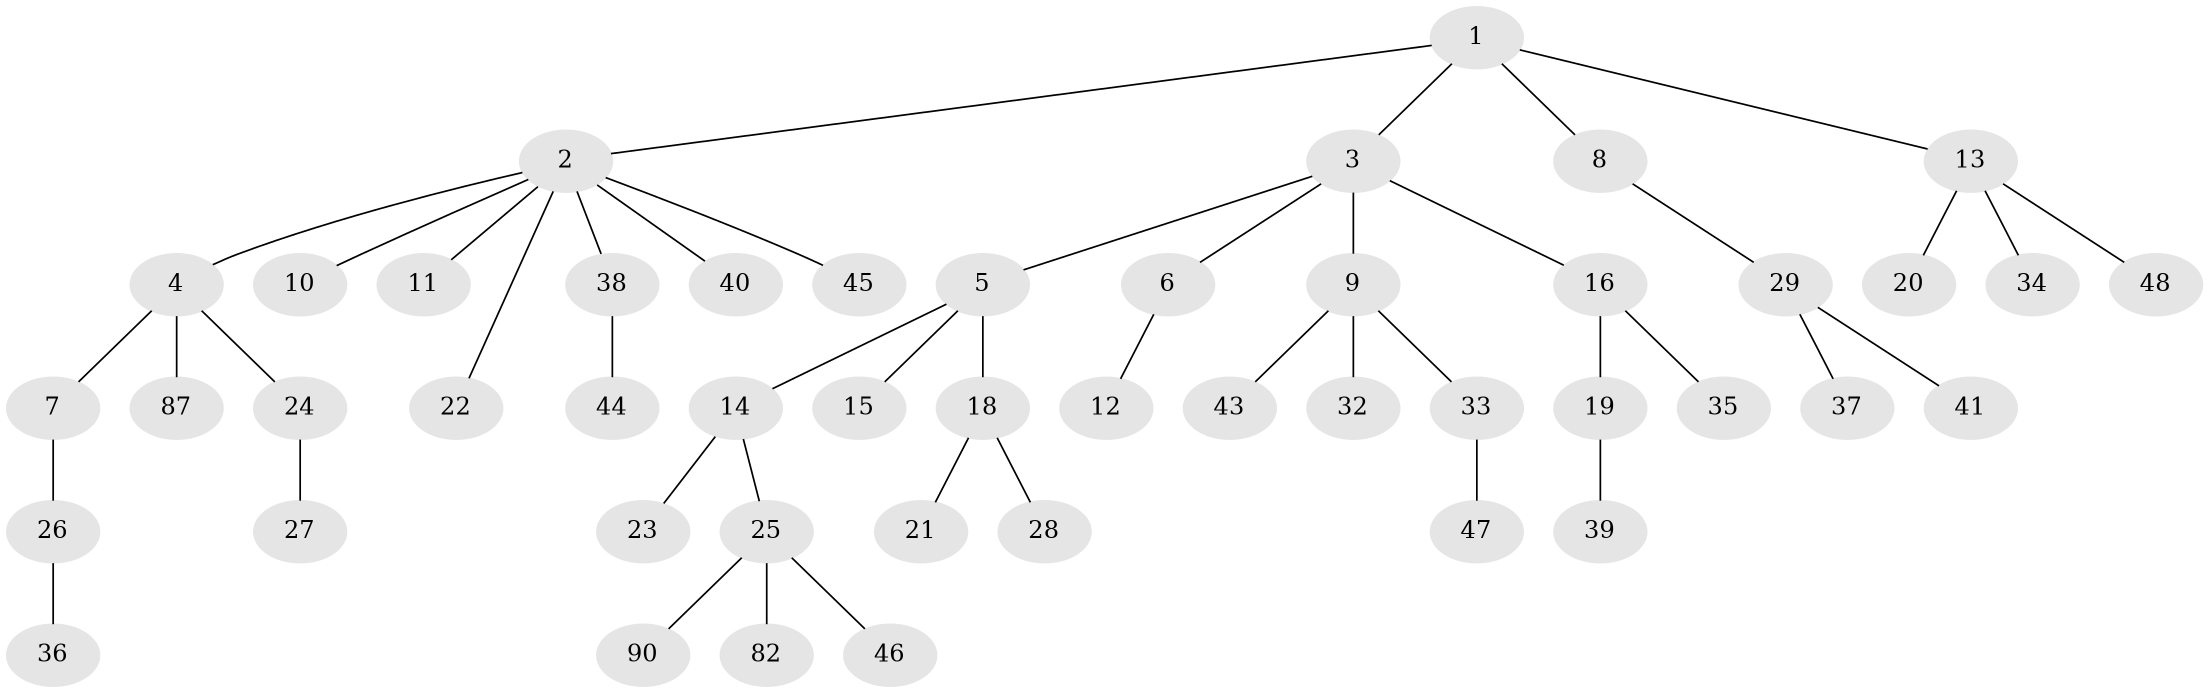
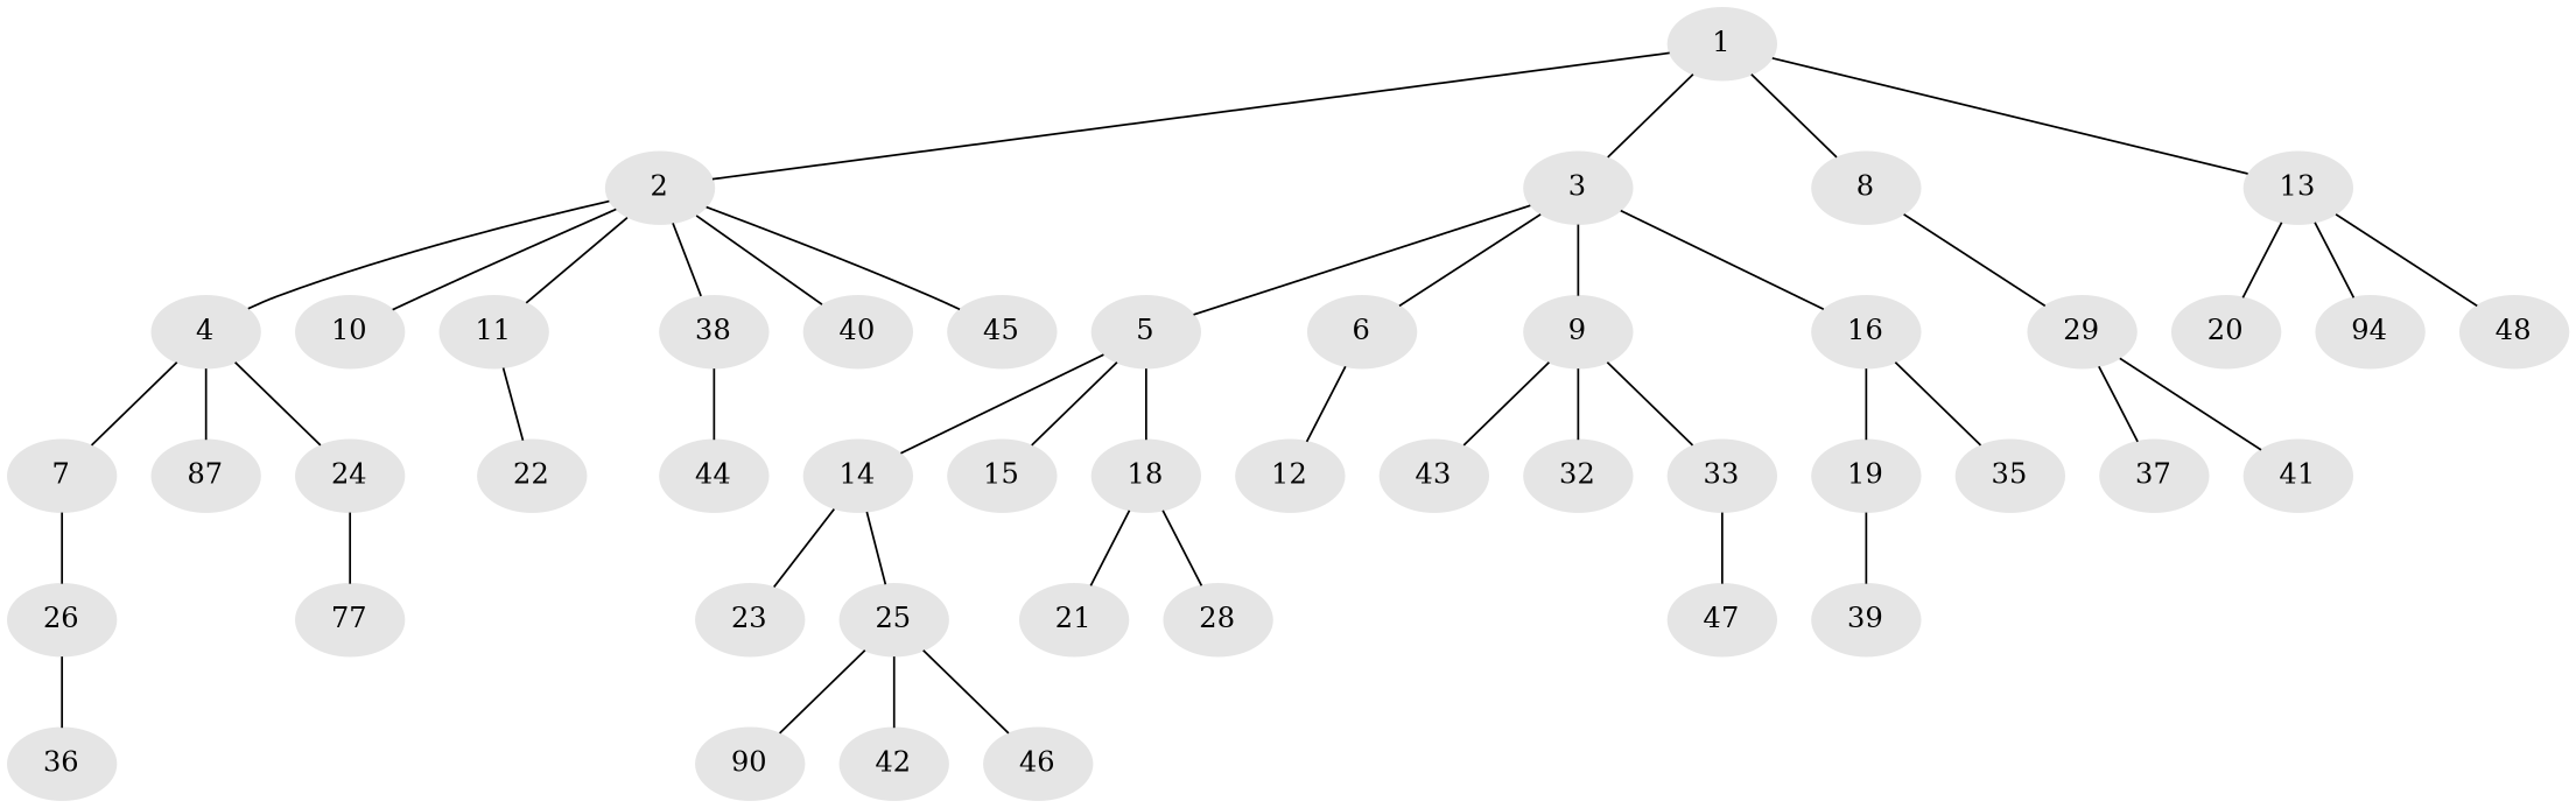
  graph {
    node [color=gray90 style=filled]
    edge [weight=1.0]
    1
    2
    3
    8
    13
    4
    10
    11
    22
    38
    40
    45
    5
    6
    9
    16
    29
    20
-   34
+   34 [label=94]
    48
    7
    n22 [label=87]
    24
    44
    14
    15
    18
    12
    43
    32
    33
    19
    35
    26
-   27
+   27 [label=77]
    23
    25
    21
    28
    36
    37
    41
    47
    n44 [label=90]
-   42 [label=82]
+   42
    46
    39
    1 -- 2
    1 -- 3
    1 -- 8
    1 -- 13
    2 -- 4
    2 -- 10
    2 -- 11
-   2 -- 22
+   11 -- 22
    2 -- 38
    2 -- 40
    2 -- 45
    3 -- 5
    3 -- 6
    3 -- 9
    3 -- 16
    8 -- 29
    13 -- 20
    13 -- 34
    13 -- 48
    4 -- 7
    4 -- n22
    4 -- 24
    38 -- 44
    5 -- 14
    5 -- 15
    5 -- 18
    6 -- 12
    9 -- 43
    9 -- 32
    9 -- 33
    16 -- 19
    16 -- 35
    29 -- 37
    29 -- 41
    7 -- 26
    24 -- 27
    14 -- 23
    14 -- 25
    18 -- 21
    18 -- 28
    33 -- 47
    19 -- 39
    26 -- 36
    25 -- n44
    25 -- 42
    25 -- 46
  }
